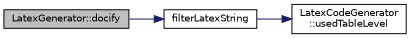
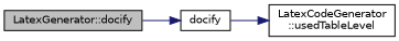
  digraph {
    rankdir=LR
    node [color=black fillcolor=white fontname=Helvetica fontsize=10 shape=record style=filled]
    edge [color=midnightblue fontname=Helvetica fontsize=10 labelfontname=Helvetica labelfontsize=10 style=solid]
    n1 [fillcolor=grey75 fontcolor=black height=0.2 label="LatexGenerator::docify" width=0.4]
-   n2 [height=0.2 label=filterLatexString width=0.4]
+   n2 [height=0.2 label=docify width=0.4]
    n3 [height=0.2 label="LatexCodeGenerator\l::usedTableLevel" width=0.4]
    n1 -> n2
    n2 -> n3
  }
